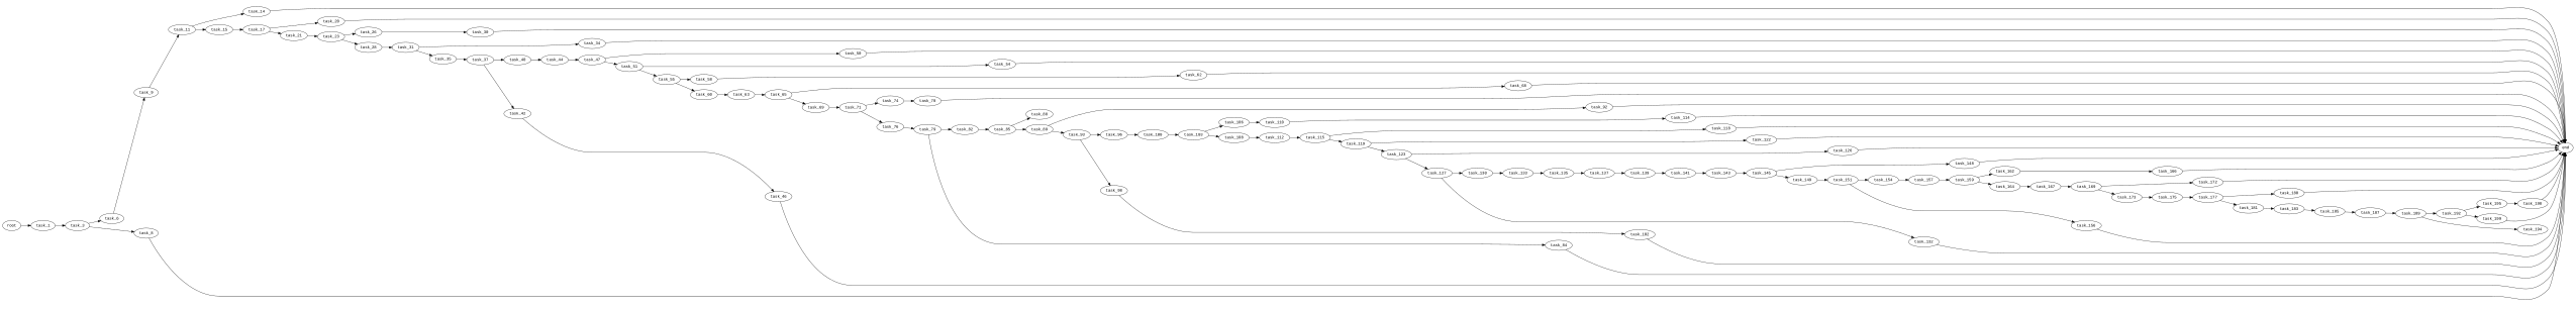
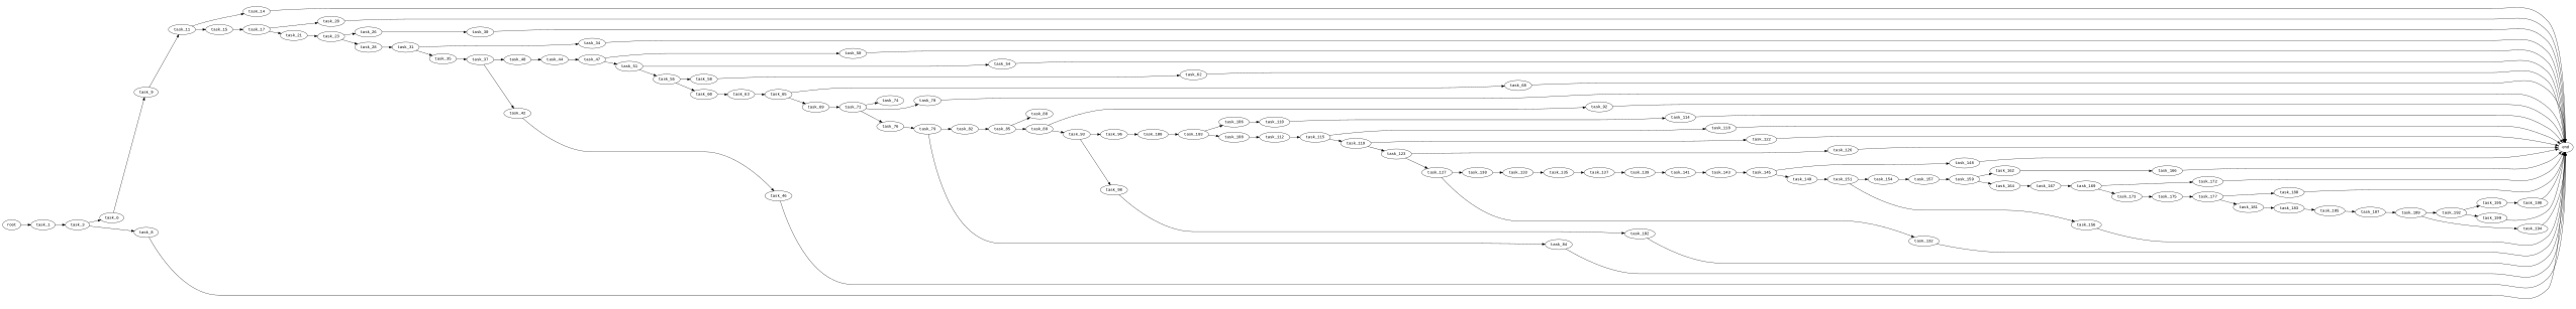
  digraph {
    fontname="Liberation Mono"
    rankdir=LR
    node [fontname="Liberation Mono"]
    edge [fontname="Liberation Mono"]
    root
    task_1
    task_3
    task_6
    task_8
    task_9
    end
    task_11
    task_14
    task_15
    task_17
    task_20
    task_21
    task_23
    task_26
    task_28
    task_30
    task_31
    task_34
    task_35
    task_37
    task_40
    task_42
    task_44
    task_46
    task_47
    task_50
    task_51
    task_54
    task_55
    task_58
    task_60
    task_62
    task_63
    task_65
    task_68
    task_69
    task_71
    task_74
    task_76
    task_78
    task_79
    task_82
    task_84
    task_85
    task_88
    task_89
    task_92
    task_93
    task_96
    task_98
    task_100
    task_102
    task_103
    task_106
    task_108
    task_110
    task_112
    task_114
    task_115
    task_118
    task_119
    task_122
    task_123
    task_126
    task_127
    task_130
    task_132
    task_133
    task_135
    task_137
    task_139
    task_141
    task_143
    task_145
    task_148
    task_149
    task_151
    task_154
    task_156
    task_157
    task_159
    task_162
    task_164
    task_166
    task_167
    task_169
    task_172
    task_173
    task_175
    task_177
    task_180
    task_181
    task_183
    task_185
    task_187
    task_189
    task_192
    task_194
    task_195
    task_199
    task_198
    root -> task_1
    task_1 -> task_3
    task_3 -> task_6
    task_3 -> task_8
    task_6 -> task_9
    task_8 -> end
    task_9 -> task_11
    task_11 -> task_14
    task_11 -> task_15
    task_14 -> end
    task_15 -> task_17
    task_17 -> task_20
    task_17 -> task_21
    task_20 -> end
    task_21 -> task_23
    task_23 -> task_26
    task_23 -> task_28
    task_26 -> task_30
    task_28 -> task_31
    task_30 -> end
    task_31 -> task_34
    task_31 -> task_35
    task_34 -> end
    task_35 -> task_37
    task_37 -> task_40
    task_37 -> task_42
    task_40 -> task_44
    task_42 -> task_46
    task_44 -> task_47
    task_46 -> end
    task_47 -> task_50
    task_47 -> task_51
    task_50 -> end
    task_51 -> task_54
    task_51 -> task_55
    task_54 -> end
    task_55 -> task_58
    task_55 -> task_60
    task_58 -> task_62
    task_60 -> task_63
    task_62 -> end
    task_63 -> task_65
    task_65 -> task_68
    task_65 -> task_69
    task_68 -> end
    task_69 -> task_71
    task_71 -> task_74
    task_71 -> task_76
-   task_74 -> task_78
+   task_71 -> task_78
    task_76 -> task_79
    task_78 -> end
    task_79 -> task_82
    task_79 -> task_84
    task_82 -> task_85
    task_84 -> end
    task_85 -> task_88
    task_85 -> task_89
    task_89 -> task_92
    task_89 -> task_93
    task_92 -> end
    task_93 -> task_96
    task_93 -> task_98
    task_96 -> task_100
    task_98 -> task_102
    task_100 -> task_103
    task_102 -> end
    task_103 -> task_106
    task_103 -> task_108
    task_106 -> task_110
    task_108 -> task_112
    task_110 -> task_114
    task_112 -> task_115
    task_114 -> end
    task_115 -> task_118
    task_115 -> task_119
    task_118 -> end
    task_119 -> task_122
    task_119 -> task_123
    task_122 -> end
    task_123 -> task_126
    task_123 -> task_127
    task_126 -> end
    task_127 -> task_130
    task_127 -> task_132
    task_130 -> task_133
    task_132 -> end
    task_133 -> task_135
    task_135 -> task_137
    task_137 -> task_139
    task_139 -> task_141
    task_141 -> task_143
    task_143 -> task_145
    task_145 -> task_148
    task_145 -> task_149
    task_148 -> end
    task_149 -> task_151
    task_151 -> task_154
    task_151 -> task_156
    task_154 -> task_157
    task_156 -> end
    task_157 -> task_159
    task_159 -> task_162
    task_159 -> task_164
    task_162 -> task_166
    task_164 -> task_167
    task_166 -> end
    task_167 -> task_169
    task_169 -> task_172
    task_169 -> task_173
    task_172 -> end
    task_173 -> task_175
    task_175 -> task_177
    task_177 -> task_180
    task_177 -> task_181
    task_180 -> end
    task_181 -> task_183
    task_183 -> task_185
    task_185 -> task_187
    task_187 -> task_189
    task_189 -> task_192
    task_189 -> task_194
    task_192 -> task_195
    task_192 -> task_199
+   task_194 -> end
    task_195 -> task_198
    task_199 -> end
    task_198 -> end
  }
